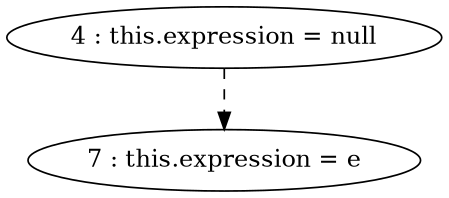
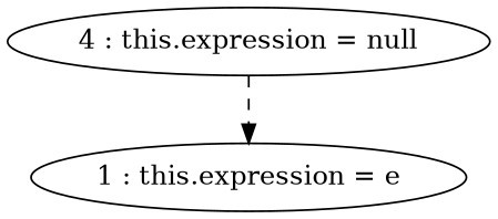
  digraph {
    "4 : this.expression = null"
-   "7 : this.expression = e"
+   "7 : this.expression = e" [label="1 : this.expression = e"]
    "4 : this.expression = null" -> "7 : this.expression = e" [style=dashed]
  }
